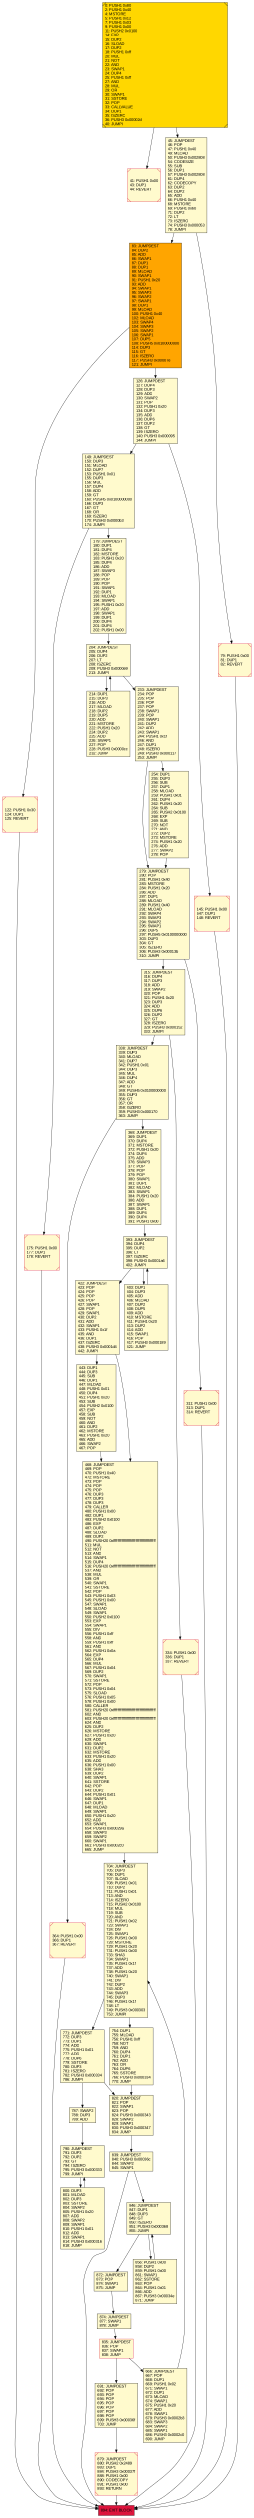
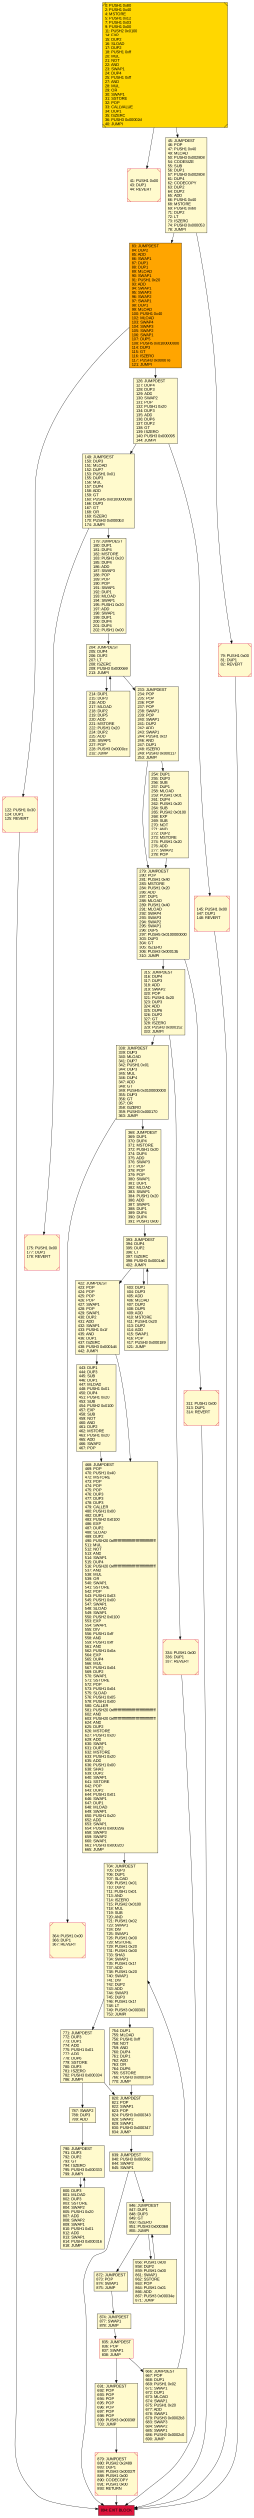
  digraph {
    rankdir=UD
    node [color=black fillcolor=lemonchiffon fontcolor=black fontname=arial shape=box style=filled]
    n1 [label="279: JUMPDEST\l280: POP\l281: PUSH1 0x40\l283: MSTORE\l284: PUSH1 0x20\l286: ADD\l287: DUP1\l288: MLOAD\l289: PUSH1 0x40\l291: MLOAD\l292: SWAP4\l293: SWAP3\l294: SWAP2\l295: SWAP1\l296: DUP5\l297: PUSH5 0x0100000000\l303: DUP3\l304: GT\l305: ISZERO\l306: PUSH3 0x00013b\l310: JUMPI\l"]
    n2 [label="315: JUMPDEST\l316: DUP4\l317: DUP3\l318: ADD\l319: SWAP2\l320: POP\l321: PUSH1 0x20\l323: DUP3\l324: ADD\l325: DUP6\l326: DUP2\l327: GT\l328: ISZERO\l329: PUSH3 0x000152\l333: JUMPI\l"]
    n3 [color=crimson label="311: PUSH1 0x00\l313: DUP1\l314: REVERT\l" shape=Msquare]
    n4 [label="338: JUMPDEST\l339: DUP3\l340: MLOAD\l341: DUP7\l342: PUSH1 0x01\l344: DUP3\l345: MUL\l346: DUP4\l347: ADD\l348: GT\l349: PUSH5 0x0100000000\l355: DUP3\l356: GT\l357: OR\l358: ISZERO\l359: PUSH3 0x000170\l363: JUMPI\l"]
    n5 [color=crimson label="334: PUSH1 0x00\l336: DUP1\l337: REVERT\l" shape=Msquare]
    n6 [fillcolor=crimson label="894: EXIT BLOCK\l"]
    n7 [label="800: DUP3\l801: MLOAD\l802: DUP3\l803: SSTORE\l804: SWAP2\l805: PUSH1 0x20\l807: ADD\l808: SWAP2\l809: SWAP1\l810: PUSH1 0x01\l812: ADD\l813: SWAP1\l814: PUSH3 0x000316\l818: JUMP\l"]
    n8 [label="790: JUMPDEST\l791: DUP3\l792: DUP2\l793: GT\l794: ISZERO\l795: PUSH3 0x000333\l799: JUMPI\l"]
    n9 [label="422: JUMPDEST\l423: POP\l424: POP\l425: POP\l426: POP\l427: SWAP1\l428: POP\l429: SWAP1\l430: DUP2\l431: ADD\l432: SWAP1\l433: PUSH1 0x1f\l435: AND\l436: DUP1\l437: ISZERO\l438: PUSH3 0x0001d4\l442: JUMPI\l"]
    n10 [label="443: DUP1\l444: DUP3\l445: SUB\l446: DUP1\l447: MLOAD\l448: PUSH1 0x01\l450: DUP4\l451: PUSH1 0x20\l453: SUB\l454: PUSH2 0x0100\l457: EXP\l458: SUB\l459: NOT\l460: AND\l461: DUP2\l462: MSTORE\l463: PUSH1 0x20\l465: ADD\l466: SWAP2\l467: POP\l"]
    n11 [label="468: JUMPDEST\l469: POP\l470: PUSH1 0x40\l472: MSTORE\l473: POP\l474: POP\l475: POP\l476: DUP3\l477: DUP3\l478: DUP3\l479: CALLER\l480: PUSH1 0x00\l482: DUP1\l483: PUSH2 0x0100\l486: EXP\l487: DUP2\l488: SLOAD\l489: DUP2\l490: PUSH20 0xffffffffffffffffffffffffffffffffffffffff\l511: MUL\l512: NOT\l513: AND\l514: SWAP1\l515: DUP4\l516: PUSH20 0xffffffffffffffffffffffffffffffffffffffff\l537: AND\l538: MUL\l539: OR\l540: SWAP1\l541: SSTORE\l542: POP\l543: PUSH1 0x03\l545: PUSH1 0x00\l547: SWAP1\l548: SLOAD\l549: SWAP1\l550: PUSH2 0x0100\l553: EXP\l554: SWAP1\l555: DIV\l556: PUSH1 0xff\l558: AND\l559: PUSH1 0xff\l561: AND\l562: PUSH1 0x0a\l564: EXP\l565: DUP4\l566: MUL\l567: PUSH1 0x04\l569: DUP2\l570: SWAP1\l571: SSTORE\l572: POP\l573: PUSH1 0x04\l575: SLOAD\l576: PUSH1 0x05\l578: PUSH1 0x00\l580: CALLER\l581: PUSH20 0xffffffffffffffffffffffffffffffffffffffff\l602: AND\l603: PUSH20 0xffffffffffffffffffffffffffffffffffffffff\l624: AND\l625: DUP2\l626: MSTORE\l627: PUSH1 0x20\l629: ADD\l630: SWAP1\l631: DUP2\l632: MSTORE\l633: PUSH1 0x20\l635: ADD\l636: PUSH1 0x00\l638: SHA3\l639: DUP2\l640: SWAP1\l641: SSTORE\l642: POP\l643: DUP2\l644: PUSH1 0x01\l646: SWAP1\l647: DUP1\l648: MLOAD\l649: SWAP1\l650: PUSH1 0x20\l652: ADD\l653: SWAP1\l654: PUSH3 0x00029a\l658: SWAP3\l659: SWAP2\l660: SWAP1\l661: PUSH3 0x0002c0\l665: JUMP\l"]
    n12 [label="704: JUMPDEST\l705: DUP3\l706: DUP1\l707: SLOAD\l708: PUSH1 0x01\l710: DUP2\l711: PUSH1 0x01\l713: AND\l714: ISZERO\l715: PUSH2 0x0100\l718: MUL\l719: SUB\l720: AND\l721: PUSH1 0x02\l723: SWAP1\l724: DIV\l725: SWAP1\l726: PUSH1 0x00\l728: MSTORE\l729: PUSH1 0x20\l731: PUSH1 0x00\l733: SHA3\l734: SWAP1\l735: PUSH1 0x1f\l737: ADD\l738: PUSH1 0x20\l740: SWAP1\l741: DIV\l742: DUP2\l743: ADD\l744: SWAP3\l745: DUP3\l746: PUSH1 0x1f\l748: LT\l749: PUSH3 0x000303\l753: JUMPI\l"]
    n13 [color=crimson label="41: PUSH1 0x00\l43: DUP1\l44: REVERT\l" shape=Msquare]
    n14 [fillcolor=gold label="0: PUSH1 0x80\l2: PUSH1 0x40\l4: MSTORE\l5: PUSH1 0x12\l7: PUSH1 0x03\l9: PUSH1 0x00\l11: PUSH2 0x0100\l14: EXP\l15: DUP2\l16: SLOAD\l17: DUP2\l18: PUSH1 0xff\l20: MUL\l21: NOT\l22: AND\l23: SWAP1\l24: DUP4\l25: PUSH1 0xff\l27: AND\l28: MUL\l29: OR\l30: SWAP1\l31: SSTORE\l32: POP\l33: CALLVALUE\l34: DUP1\l35: ISZERO\l36: PUSH3 0x00002d\l40: JUMPI\l" shape=Msquare]
    n15 [label="45: JUMPDEST\l46: POP\l47: PUSH1 0x40\l49: MLOAD\l50: PUSH3 0x002808\l54: CODESIZE\l55: SUB\l56: DUP1\l57: PUSH3 0x002808\l61: DUP4\l62: CODECOPY\l63: DUP2\l64: DUP2\l65: ADD\l66: PUSH1 0x40\l68: MSTORE\l69: PUSH1 0x60\l71: DUP2\l72: LT\l73: ISZERO\l74: PUSH3 0x000053\l78: JUMPI\l"]
    n16 [fillcolor=orange label="83: JUMPDEST\l84: DUP2\l85: ADD\l86: SWAP1\l87: DUP1\l88: DUP1\l89: MLOAD\l90: SWAP1\l91: PUSH1 0x20\l93: ADD\l94: SWAP1\l95: SWAP3\l96: SWAP2\l97: SWAP1\l98: DUP1\l99: MLOAD\l100: PUSH1 0x40\l102: MLOAD\l103: SWAP4\l104: SWAP3\l105: SWAP2\l106: SWAP1\l107: DUP5\l108: PUSH5 0x0100000000\l114: DUP3\l115: GT\l116: ISZERO\l117: PUSH3 0x00007e\l121: JUMPI\l"]
    n17 [color=crimson label="79: PUSH1 0x00\l81: DUP1\l82: REVERT\l" shape=Msquare]
    n18 [color=crimson label="364: PUSH1 0x00\l366: DUP1\l367: REVERT\l" shape=Msquare]
    n19 [label="368: JUMPDEST\l369: DUP1\l370: DUP4\l371: MSTORE\l372: PUSH1 0x20\l374: DUP4\l375: ADD\l376: SWAP3\l377: POP\l378: POP\l379: POP\l380: SWAP1\l381: DUP1\l382: MLOAD\l383: SWAP1\l384: PUSH1 0x20\l386: ADD\l387: SWAP1\l388: DUP1\l389: DUP4\l390: DUP4\l391: PUSH1 0x00\l"]
    n20 [color=crimson label="175: PUSH1 0x00\l177: DUP1\l178: REVERT\l" shape=Msquare]
    n21 [label="787: SWAP2\l788: DUP3\l789: ADD\l"]
    n22 [color=crimson label="835: JUMPDEST\l836: POP\l837: SWAP1\l838: JUMP\l"]
    n23 [label="666: JUMPDEST\l667: POP\l668: DUP1\l669: PUSH1 0x02\l671: SWAP1\l672: DUP1\l673: MLOAD\l674: SWAP1\l675: PUSH1 0x20\l677: ADD\l678: SWAP1\l679: PUSH3 0x0002b3\l683: SWAP3\l684: SWAP2\l685: SWAP1\l686: PUSH3 0x0002c0\l690: JUMP\l"]
    n24 [label="691: JUMPDEST\l692: POP\l693: POP\l694: POP\l695: POP\l696: POP\l697: POP\l698: POP\l699: PUSH3 0x00036f\l703: JUMP\l"]
    n25 [color=crimson label="879: JUMPDEST\l880: PUSH2 0x2489\l883: DUP1\l884: PUSH3 0x00037f\l888: PUSH1 0x00\l890: CODECOPY\l891: PUSH1 0x00\l893: RETURN\l" shape=Msquare]
    n26 [label="149: JUMPDEST\l150: DUP3\l151: MLOAD\l152: DUP7\l153: PUSH1 0x01\l155: DUP3\l156: MUL\l157: DUP4\l158: ADD\l159: GT\l160: PUSH5 0x0100000000\l166: DUP3\l167: GT\l168: OR\l169: ISZERO\l170: PUSH3 0x0000b3\l174: JUMPI\l"]
    n27 [label="179: JUMPDEST\l180: DUP1\l181: DUP4\l182: MSTORE\l183: PUSH1 0x20\l185: DUP4\l186: ADD\l187: SWAP3\l188: POP\l189: POP\l190: POP\l191: SWAP1\l192: DUP1\l193: MLOAD\l194: SWAP1\l195: PUSH1 0x20\l197: ADD\l198: SWAP1\l199: DUP1\l200: DUP4\l201: DUP4\l202: PUSH1 0x00\l"]
    n28 [label="204: JUMPDEST\l205: DUP4\l206: DUP2\l207: LT\l208: ISZERO\l209: PUSH3 0x0000e9\l213: JUMPI\l"]
    n29 [label="393: JUMPDEST\l394: DUP4\l395: DUP2\l396: LT\l397: ISZERO\l398: PUSH3 0x0001a6\l402: JUMPI\l"]
    n30 [label="403: DUP1\l404: DUP3\l405: ADD\l406: MLOAD\l407: DUP2\l408: DUP5\l409: ADD\l410: MSTORE\l411: PUSH1 0x20\l413: DUP2\l414: ADD\l415: SWAP1\l416: POP\l417: PUSH3 0x000189\l421: JUMP\l"]
    n31 [label="874: JUMPDEST\l877: SWAP1\l878: JUMP\l"]
    n32 [label="214: DUP1\l215: DUP3\l216: ADD\l217: MLOAD\l218: DUP2\l219: DUP5\l220: ADD\l221: MSTORE\l222: PUSH1 0x20\l224: DUP2\l225: ADD\l226: SWAP1\l227: POP\l228: PUSH3 0x0000cc\l232: JUMP\l"]
    n33 [label="233: JUMPDEST\l234: POP\l235: POP\l236: POP\l237: POP\l238: SWAP1\l239: POP\l240: SWAP1\l241: DUP2\l242: ADD\l243: SWAP1\l244: PUSH1 0x1f\l246: AND\l247: DUP1\l248: ISZERO\l249: PUSH3 0x000117\l253: JUMPI\l"]
    n34 [label="846: JUMPDEST\l847: DUP1\l848: DUP3\l849: GT\l850: ISZERO\l851: PUSH3 0x000368\l855: JUMPI\l"]
    n35 [label="872: JUMPDEST\l873: POP\l874: SWAP1\l875: JUMP\l"]
    n36 [label="856: PUSH1 0x00\l858: DUP2\l859: PUSH1 0x00\l861: SWAP1\l862: SSTORE\l863: POP\l864: PUSH1 0x01\l866: ADD\l867: PUSH3 0x00034e\l871: JUMP\l"]
    n37 [color=crimson label="122: PUSH1 0x30\l124: DUP1\l125: REVERT\l" shape=Msquare]
    n38 [label="771: JUMPDEST\l772: DUP3\l773: DUP1\l774: ADD\l775: PUSH1 0x01\l777: ADD\l778: DUP6\l779: SSTORE\l780: DUP3\l781: ISZERO\l782: PUSH3 0x000334\l786: JUMPI\l"]
    n39 [label="754: DUP1\l755: MLOAD\l756: PUSH1 0xff\l758: NOT\l759: AND\l760: DUP4\l761: DUP1\l762: ADD\l763: OR\l764: DUP6\l765: SSTORE\l766: PUSH3 0x000334\l770: JUMP\l"]
    n40 [label="820: JUMPDEST\l821: POP\l822: SWAP1\l823: POP\l824: PUSH3 0x000343\l828: SWAP2\l829: SWAP1\l830: PUSH3 0x000347\l834: JUMP\l"]
    n41 [label="126: JUMPDEST\l127: DUP4\l128: DUP3\l129: ADD\l130: SWAP2\l131: POP\l132: PUSH1 0x20\l134: DUP3\l135: ADD\l136: DUP6\l137: DUP2\l138: GT\l139: ISZERO\l140: PUSH3 0x000095\l144: JUMPI\l"]
    n42 [color=crimson label="145: PUSH1 0x00\l647: DUP1\l148: REVERT\l" shape=Msquare]
    n43 [label="254: DUP1\l255: DUP3\l256: SUB\l257: DUP1\l258: MLOAD\l259: PUSH1 0x01\l261: DUP4\l262: PUSH1 0x20\l264: SUB\l265: PUSH2 0x0100\l268: EXP\l269: SUB\l270: NOT\l271: AND\l272: DUP2\l273: MSTORE\l274: PUSH1 0x20\l276: ADD\l277: SWAP2\l278: POP\l"]
    n44 [label="839: JUMPDEST\l840: PUSH3 0x00036c\l844: SWAP2\l845: SWAP1\l"]
    n1 -> n2
    n1 -> n3
    n2 -> n4
    n2 -> n5
    n3 -> n6
    n4 -> n18
    n4 -> n19
    n5 -> n6
    n7 -> n8
    n8 -> n7
    n9 -> n10
    n9 -> n11
    n10 -> n11
    n11 -> n12
    n12 -> n38
    n12 -> n39
    n14 -> n13
    n14 -> n15
    n15 -> n16
    n15 -> n17
    n16 -> n37
    n16 -> n41
    n17 -> n6
-   n18 -> n6
    n19 -> n29
-   n20 -> n6
    n21 -> n8
    n22 -> n23
    n22 -> n24
    n23 -> n12
    n24 -> n25
    n25 -> n6
    n26 -> n20
    n26 -> n27
    n27 -> n28
    n28 -> n32
    n28 -> n33
    n29 -> n9
    n29 -> n30
    n30 -> n29
    n31 -> n22
    n32 -> n28
    n33 -> n1
    n33 -> n43
    n34 -> n35
    n34 -> n36
    n35 -> n31
    n36 -> n34
    n37 -> n6
    n38 -> n21
    n38 -> n40
    n39 -> n40
    n40 -> n44
    n41 -> n26
    n41 -> n42
    n42 -> n6
    n43 -> n1
    n44 -> n6
    n44 -> n34
  }
